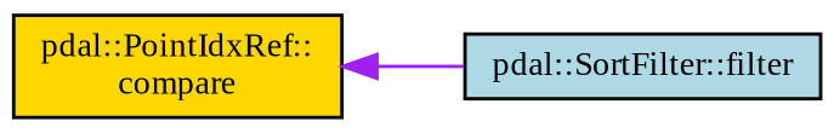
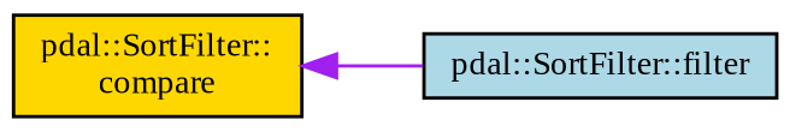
  digraph {
    rankdir=LR
    fontname="Liberation Serif"
    node [color=black fontname="Liberation Serif" fontsize=10 shape=record style=filled]
-   n1 [fillcolor=gold fontcolor=black height=0.2 label="pdal::PointIdxRef::\lcompare" width=0.4]
+   n1 [fillcolor=gold fontcolor=black height=0.2 label="pdal::SortFilter::\lcompare" width=0.4]
    n2 [fillcolor=lightblue height=0.2 label="pdal::SortFilter::filter" width=0.4]
    n1 -> n2 [color=purple dir=back fontname="Liberation Serif" fontsize=10 labelfontname=Helvetica labelfontsize=10 style=solid]
  }
